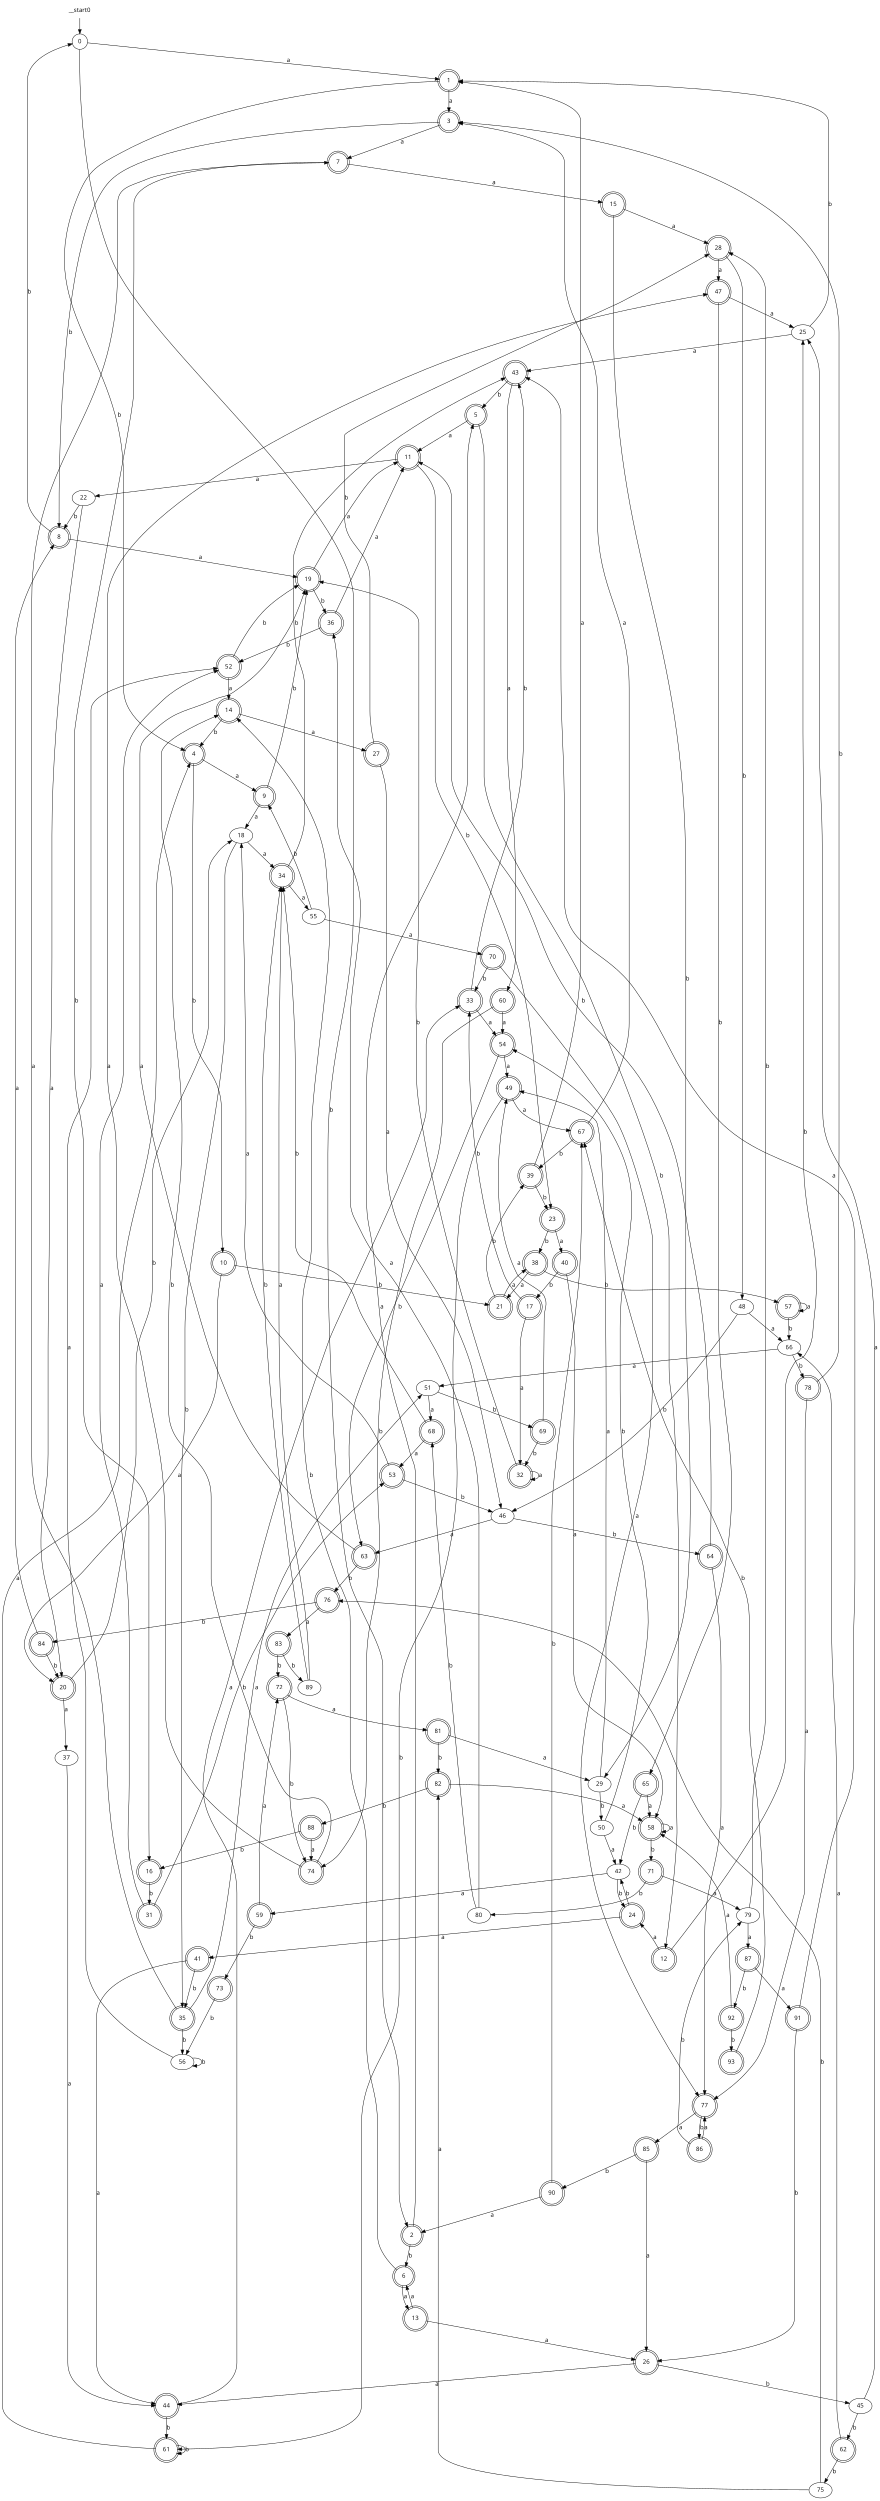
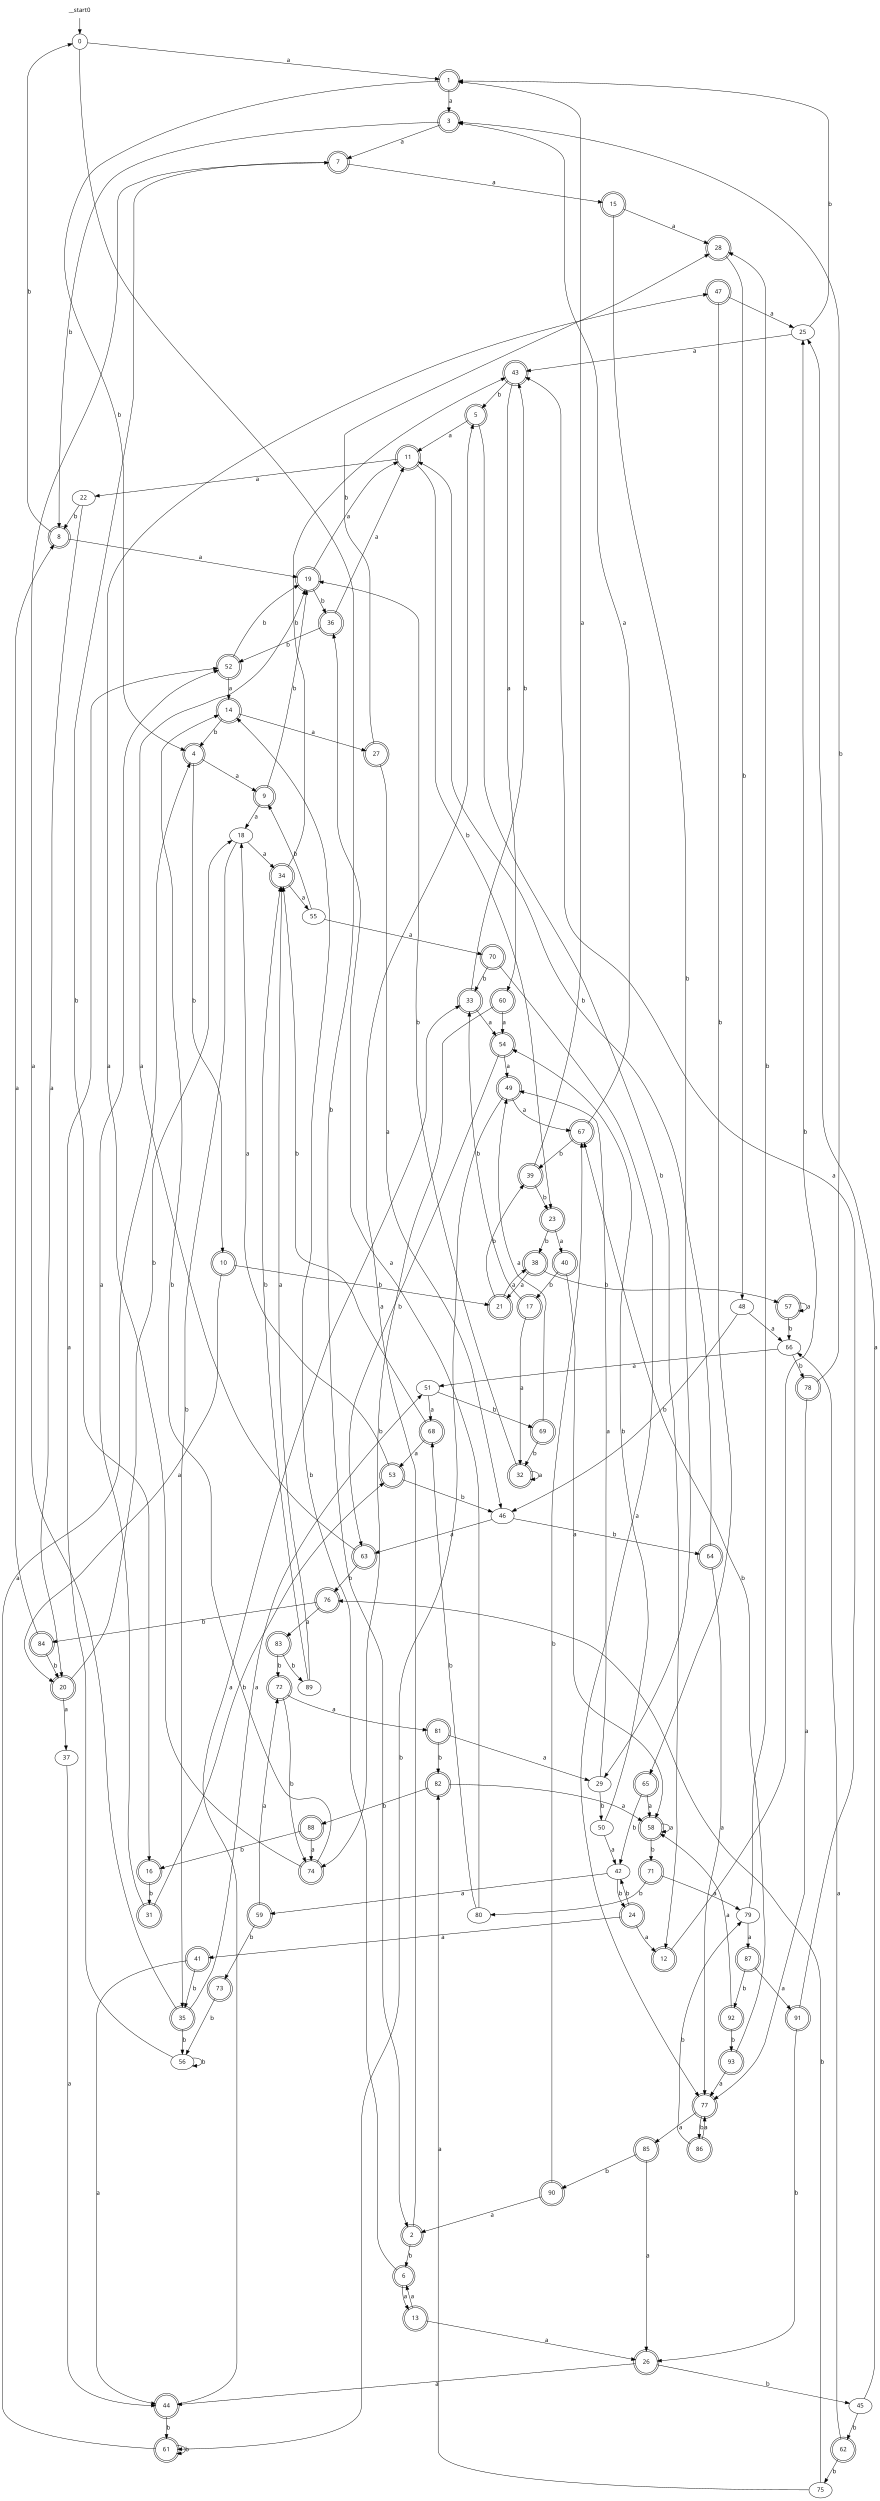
  digraph {
    fontname="Open Sans"
    node [fontname="Open Sans" shape=doublecircle]
    edge [fontname="Open Sans"]
    __start0 [shape=none]
    0 [shape=circle]
    1
    2
    3
    4
    5
    6
    7
    8
    9
    10
    11
    12
    13
    14
    15
    16
    19
    18 [shape=""]
    20
    21
    22 [shape=""]
    23
    24
    25 [shape=""]
    26
    27
    28
    29 [shape=""]
    31
    17
    32
    33
    34
    35
    36
    37 [shape=""]
    38
    39
    40
    41
    42 [shape=""]
    43
    44
    45 [shape=""]
    46 [shape=""]
    47
    48 [shape=""]
    49
    50 [shape=""]
    52
    53
    54
    55 [shape=""]
    51 [shape=""]
    56 [shape=""]
    57
    58
    59
    60
    61
    62
    63
    64
    65
    66 [shape=""]
    67
    68
    69
    70
    71
    72
    73
    74
    75 [shape=""]
    76
    77
    78
    79 [shape=""]
    80 [shape=""]
    81
    82
    83
    84
    85
    86
    87
    88
    89 [shape=""]
    90
    91
    92
    93
    __start0 -> 0
    0 -> 1 [label=a]
    0 -> 2 [label=b]
    1 -> 3 [label=a]
    1 -> 4 [label=b]
    2 -> 5 [label=a]
    2 -> 6 [label=b]
    3 -> 7 [label=a]
    3 -> 8 [label=b]
    4 -> 9 [label=a]
    4 -> 10 [label=b]
    5 -> 11 [label=a]
    5 -> 12 [label=b]
    6 -> 13 [label=a]
    6 -> 14 [label=b]
    7 -> 15 [label=a]
    7 -> 16 [label=b]
    8 -> 0 [label=b]
    8 -> 19 [label=a]
    9 -> 19 [label=b]
    9 -> 18 [label=a]
    10 -> 20 [label=a]
    10 -> 21 [label=b]
    11 -> 22 [label=a]
    11 -> 23 [label=b]
-   12 -> 24 [label=a]
+   24 -> 12 [label=a]
    12 -> 25 [label=b]
    13 -> 6 [label=a]
    13 -> 26 [label=a]
    14 -> 4 [label=b]
    14 -> 27 [label=a]
    15 -> 28 [label=a]
    15 -> 29 [label=b]
    16 -> 31 [label=b]
    19 -> 11 [label=a]
    19 -> 36 [label=b]
    18 -> 34 [label=a]
    18 -> 35 [label=b]
    20 -> 18 [label=b]
    20 -> 37 [label=a]
    21 -> 38 [label=a]
    21 -> 39 [label=b]
    22 -> 8 [label=b]
    22 -> 20 [label=a]
    23 -> 38 [label=b]
    23 -> 40 [label=a]
    24 -> 41 [label=a]
    24 -> 42 [label=b]
    25 -> 1 [label=b]
    25 -> 43 [label=a]
    26 -> 44 [label=a]
    26 -> 45 [label=b]
    27 -> 28 [label=b]
    27 -> 46 [label=a]
-   28 -> 47 [label=a]
    28 -> 48 [label=b]
    29 -> 49 [label=a]
    29 -> 50 [label=b]
    31 -> 52 [label=a]
    31 -> 53 [label=b]
    17 -> 32 [label=a]
    17 -> 33 [label=b]
    32 -> 19 [label=b]
    32 -> 32 [label=a]
    33 -> 43 [label=b]
    33 -> 54 [label=a]
    34 -> 43 [label=b]
    34 -> 55 [label=a]
    35 -> 7 [label=a]
    35 -> 51 [label=a]
    35 -> 56 [label=b]
    36 -> 11 [label=a]
    36 -> 52 [label=b]
    37 -> 44 [label=a]
    38 -> 21 [label=a]
    38 -> 57 [label=b]
    39 -> 1 [label=a]
    39 -> 23 [label=b]
    40 -> 17 [label=b]
    40 -> 58 [label=a]
    41 -> 35 [label=b]
    41 -> 44 [label=a]
    42 -> 24 [label=b]
    42 -> 59 [label=a]
    43 -> 5 [label=b]
    43 -> 60 [label=a]
    44 -> 33 [label=a]
    44 -> 61 [label=b]
    45 -> 25 [label=a]
    45 -> 62 [label=b]
    46 -> 63 [label=a]
    46 -> 64 [label=b]
    47 -> 25 [label=a]
    47 -> 65 [label=b]
    48 -> 46 [label=b]
    48 -> 66 [label=a]
    49 -> 61 [label=b]
    49 -> 67 [label=a]
    50 -> 42 [label=a]
    50 -> 54 [label=b]
    52 -> 14 [label=a]
    52 -> 19 [label=b]
    53 -> 18 [label=a]
    53 -> 46 [label=b]
    54 -> 49 [label=a]
    54 -> 63 [label=b]
    55 -> 9 [label=b]
    55 -> 70 [label=a]
    51 -> 68 [label=a]
    51 -> 69 [label=b]
    56 -> 52 [label=a]
    56 -> 56 [label=b]
    57 -> 57 [label=a]
    57 -> 66 [label=b]
    58 -> 58 [label=a]
    58 -> 71 [label=b]
    59 -> 72 [label=a]
    59 -> 73 [label=b]
    60 -> 54 [label=a]
    60 -> 74 [label=b]
    61 -> 4 [label=a]
    61 -> 61 [label=b]
    62 -> 66 [label=a]
    62 -> 75 [label=b]
    63 -> 19 [label=a]
    63 -> 76 [label=b]
    64 -> 11 [label=b]
    64 -> 77 [label=a]
    65 -> 42 [label=b]
    65 -> 58 [label=a]
    66 -> 51 [label=a]
    66 -> 78 [label=b]
    67 -> 3 [label=a]
    67 -> 39 [label=b]
    68 -> 34 [label=b]
    68 -> 53 [label=a]
    69 -> 32 [label=b]
    69 -> 49 [label=a]
    70 -> 33 [label=b]
    70 -> 77 [label=a]
    71 -> 79 [label=a]
    71 -> 80 [label=b]
    72 -> 74 [label=b]
    72 -> 81 [label=a]
    73 -> 56 [label=b]
    74 -> 14 [label=b]
    74 -> 47 [label=a]
    75 -> 76 [label=b]
    75 -> 82 [label=a]
    76 -> 83 [label=a]
    76 -> 84 [label=b]
    77 -> 85 [label=a]
    77 -> 86 [label=b]
    78 -> 3 [label=b]
    78 -> 77 [label=a]
    79 -> 28 [label=b]
    79 -> 87 [label=a]
    80 -> 36 [label=a]
    80 -> 68 [label=b]
    81 -> 29 [label=a]
    81 -> 82 [label=b]
    82 -> 58 [label=a]
    82 -> 88 [label=b]
    83 -> 72 [label=b]
    83 -> 89 [label=b]
    84 -> 8 [label=a]
    84 -> 20 [label=b]
    85 -> 26 [label=a]
    85 -> 90 [label=b]
    86 -> 77 [label=a]
    86 -> 79 [label=b]
    87 -> 91 [label=a]
    87 -> 92 [label=b]
    88 -> 16 [label=b]
    88 -> 74 [label=a]
    89 -> 34 [label=a]
    89 -> 34 [label=b]
    90 -> 2 [label=a]
    90 -> 67 [label=b]
    91 -> 26 [label=b]
    91 -> 43 [label=a]
    92 -> 58 [label=a]
    92 -> 93 [label=b]
    93 -> 67 [label=b]
+   93 -> 77 [label=a]
  }
